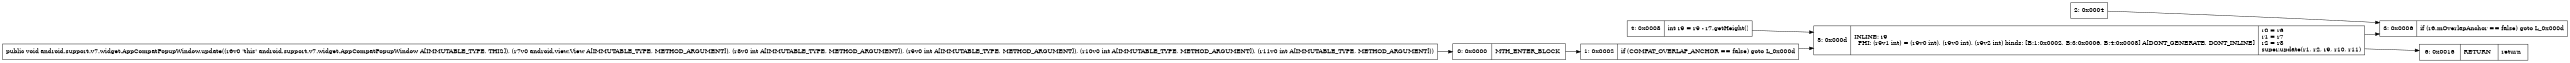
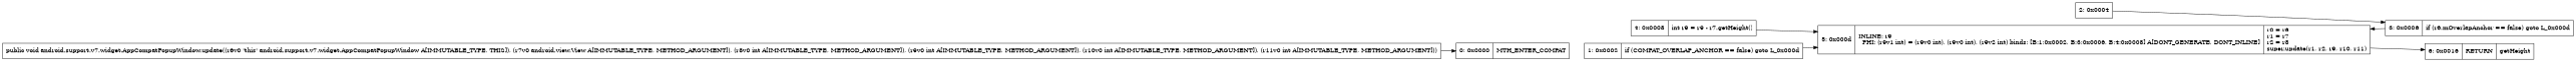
  digraph {
    rankdir=LR
    node [shape=record]
-   n1 [label="{0\:\ 0x0000|MTH_ENTER_BLOCK\l}"]
+   n1 [label="{0\:\ 0x0000|MTH_ENTER_COMPAT\l}"]
    n2 [label="{1\:\ 0x0002|if (COMPAT_OVERLAP_ANCHOR == false) goto L_0x000d\l}"]
    n3 [label="{5\:\ 0x000d|INLINE: r9 \l  PHI: (r9v1 int) = (r9v0 int), (r9v0 int), (r9v2 int) binds: [B:1:0x0002, B:3:0x0006, B:4:0x0008] A[DONT_GENERATE, DONT_INLINE]\l|r0 = r6\lr1 = r7\lr2 = r8\lsuper.update(r1, r2, r9, r10, r11)\l}"]
    n4 [label="{2\:\ 0x0004}"]
    n5 [label="{3\:\ 0x0006|if (r6.mOverlapAnchor == false) goto L_0x000d\l}"]
-   n6 [label="{6\:\ 0x0016|RETURN\l|return\l}"]
+   n6 [label="{6\:\ 0x0016|RETURN\l|getHeight\l}"]
    n7 [label="{4\:\ 0x0008|int r9 = r9 \- r7.getHeight()\l}"]
    n8 [label="{public void android.support.v7.widget.AppCompatPopupWindow.update((r6v0 'this' android.support.v7.widget.AppCompatPopupWindow A[IMMUTABLE_TYPE, THIS]), (r7v0 android.view.View A[IMMUTABLE_TYPE, METHOD_ARGUMENT]), (r8v0 int A[IMMUTABLE_TYPE, METHOD_ARGUMENT]), (r9v0 int A[IMMUTABLE_TYPE, METHOD_ARGUMENT]), (r10v0 int A[IMMUTABLE_TYPE, METHOD_ARGUMENT]), (r11v0 int A[IMMUTABLE_TYPE, METHOD_ARGUMENT])) }"]
-   n1 -> n2
    n2 -> n3
    n3 -> n6
    n4 -> n5
-   n3 -> n5
+   n5 -> n3
    n7 -> n3
    n8 -> n1
  }
